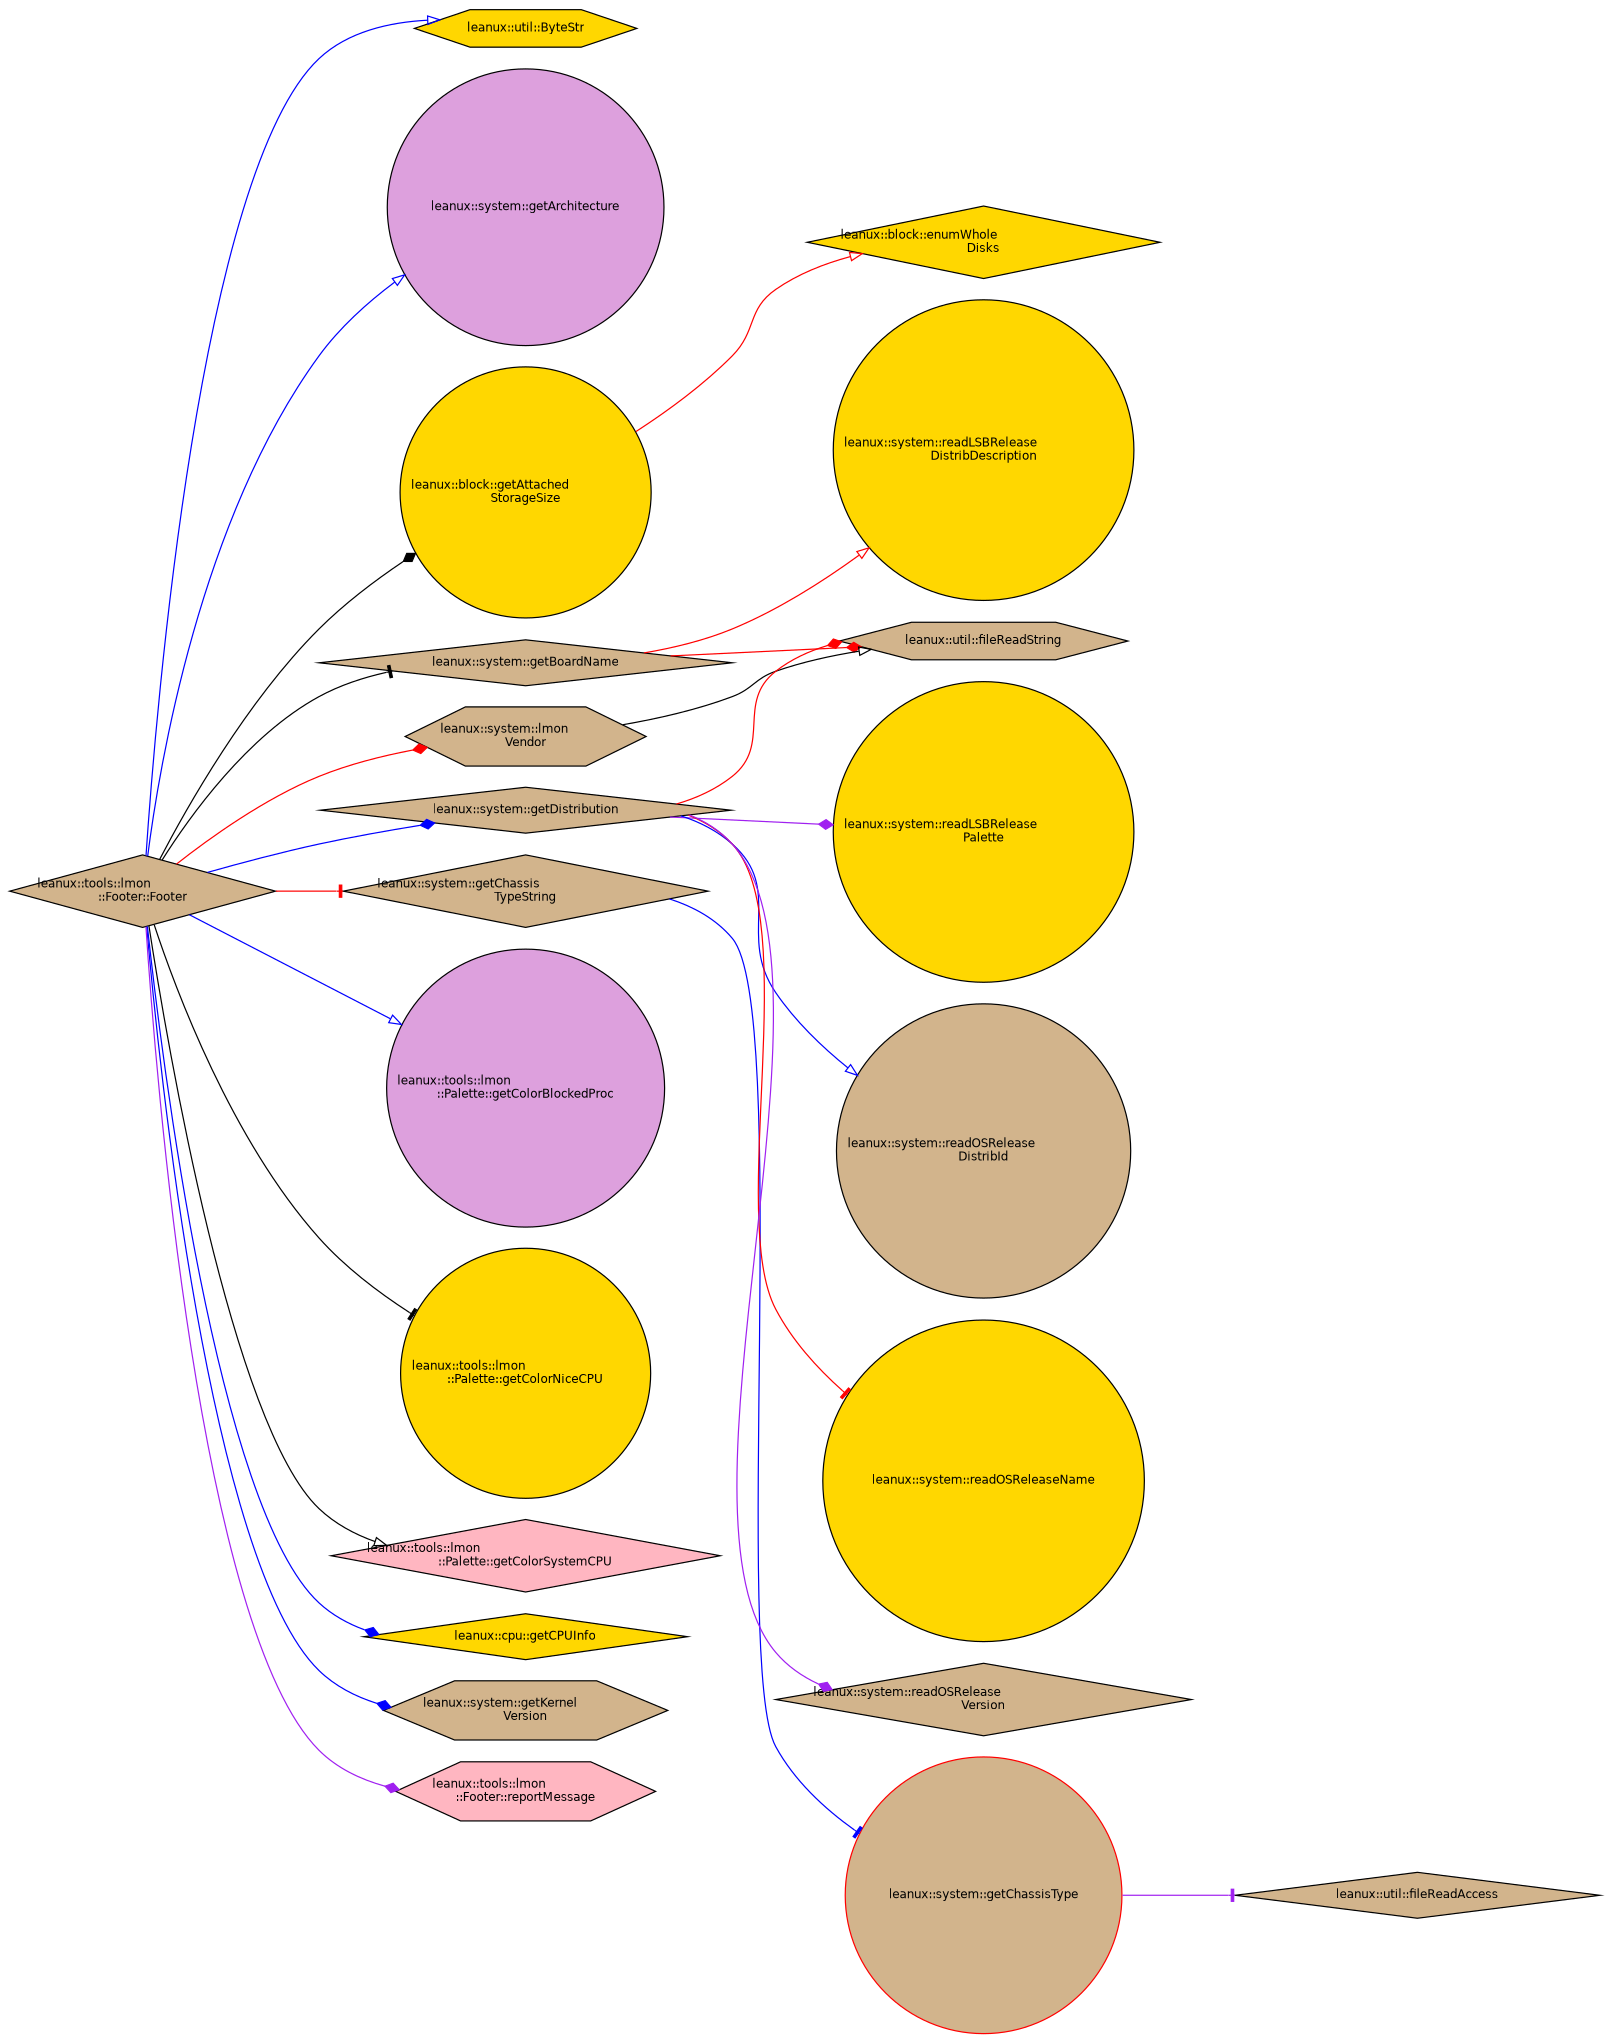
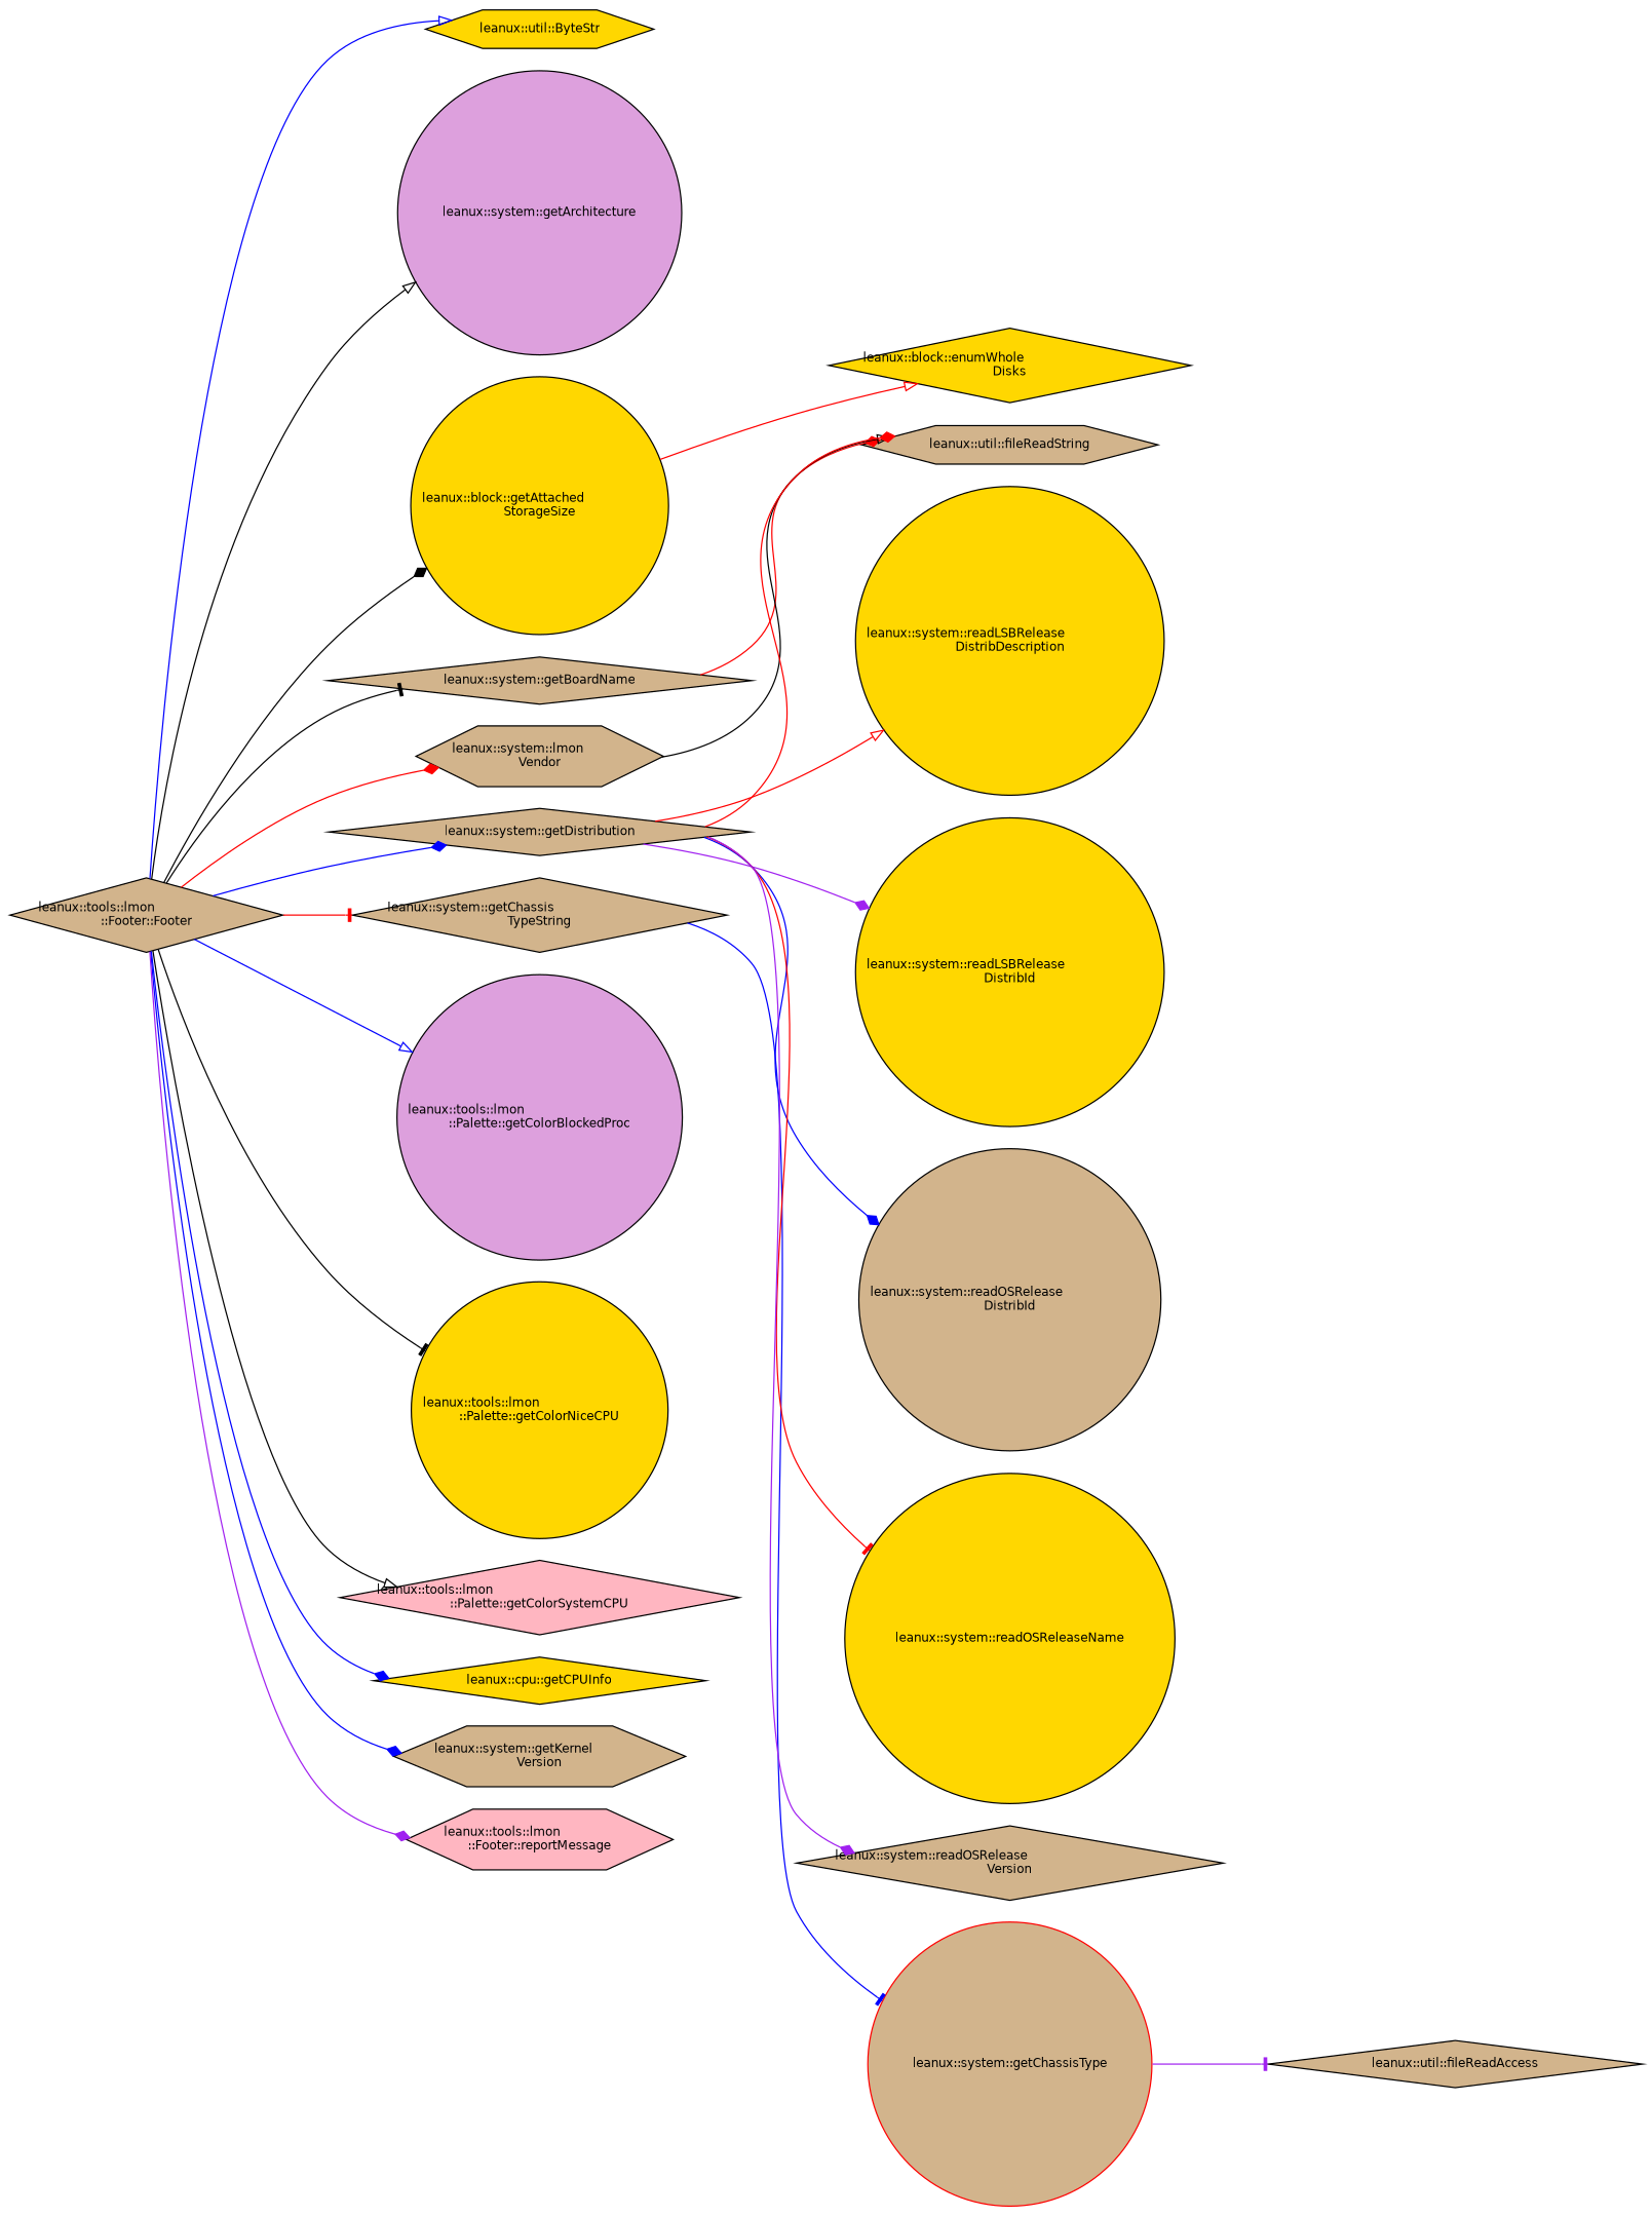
  digraph {
    rankdir=LR
    node [color=black fillcolor=tan fontname=Helvetica fontsize=10 shape=diamond style=filled]
    edge [arrowhead=diamond color=blue fontname=Helvetica fontsize=10 labelfontname=Helvetica labelfontsize=10 style=solid]
    n1 [fontcolor=black height=0.2 label="leanux::tools::lmon\l::Footer::Footer" width=0.4]
    n2 [fillcolor=gold height=0.2 label="leanux::util::ByteStr" shape=hexagon width=0.4]
    n3 [fillcolor=plum height=0.2 label="leanux::system::getArchitecture" shape=circle width=0.4]
    n4 [fillcolor=gold height=0.2 label="leanux::block::getAttached\lStorageSize" shape=circle width=0.4]
    n5 [height=0.2 label="leanux::system::getBoardName" width=0.4]
    n6 [height=0.2 label="leanux::system::lmon\lVendor" shape=hexagon width=0.4]
    n7 [height=0.2 label="leanux::system::getChassis\lTypeString" width=0.4]
    n8 [fillcolor=plum height=0.2 label="leanux::tools::lmon\l::Palette::getColorBlockedProc" shape=circle width=0.4]
    n9 [fillcolor=gold height=0.2 label="leanux::tools::lmon\l::Palette::getColorNiceCPU" shape=circle width=0.4]
    n10 [fillcolor=lightpink height=0.2 label="leanux::tools::lmon\l::Palette::getColorSystemCPU" width=0.4]
    n11 [fillcolor=gold height=0.2 label="leanux::cpu::getCPUInfo" width=0.4]
    n12 [height=0.2 label="leanux::system::getDistribution" width=0.4]
    n13 [height=0.2 label="leanux::system::getKernel\lVersion" shape=hexagon width=0.4]
    n14 [fillcolor=lightpink height=0.2 label="leanux::tools::lmon\l::Footer::reportMessage" shape=hexagon width=0.4]
    n15 [fillcolor=gold height=0.2 label="leanux::block::enumWhole\lDisks" width=0.4]
    n16 [height=0.2 label="leanux::util::fileReadString" shape=hexagon width=0.4]
    n17 [color=red height=0.2 label="leanux::system::getChassisType" shape=circle width=0.4]
    n18 [fillcolor=gold height=0.2 label="leanux::system::readLSBRelease\lDistribDescription" shape=circle width=0.4]
-   n19 [fillcolor=gold height=0.2 label="leanux::system::readLSBRelease\lPalette" shape=circle width=0.4]
+   n19 [fillcolor=gold height=0.2 label="leanux::system::readLSBRelease\lDistribId" shape=circle width=0.4]
    n20 [height=0.2 label="leanux::system::readOSRelease\lDistribId" shape=circle width=0.4]
    n21 [fillcolor=gold height=0.2 label="leanux::system::readOSReleaseName" shape=circle width=0.4]
    n22 [height=0.2 label="leanux::system::readOSRelease\lVersion" width=0.4]
    n23 [height=0.2 label="leanux::util::fileReadAccess" width=0.4]
    n1 -> n2 [arrowhead=onormal]
-   n1 -> n3 [arrowhead=onormal]
+   n1 -> n3 [arrowhead=onormal color=black]
    n1 -> n4 [color=black]
    n1 -> n5 [arrowhead=tee color=black]
    n1 -> n6 [color=red]
    n1 -> n7 [arrowhead=tee color=red]
    n1 -> n8 [arrowhead=onormal]
    n1 -> n9 [arrowhead=tee color=black]
    n1 -> n10 [arrowhead=onormal color=black]
    n1 -> n11
    n1 -> n12
    n1 -> n13
    n1 -> n14 [color=purple]
    n4 -> n15 [arrowhead=onormal color=red]
    n5 -> n16 [color=red]
    n6 -> n16 [arrowhead=onormal color=black]
    n7 -> n17 [arrowhead=tee]
    n12 -> n16 [color=red]
-   n5 -> n18 [arrowhead=onormal color=red]
+   n12 -> n18 [arrowhead=onormal color=red]
    n12 -> n19 [color=purple]
-   n12 -> n20 [arrowhead=onormal]
+   n12 -> n20
    n12 -> n21 [arrowhead=tee color=red]
    n12 -> n22 [color=purple]
    n17 -> n23 [arrowhead=tee color=purple]
  }
